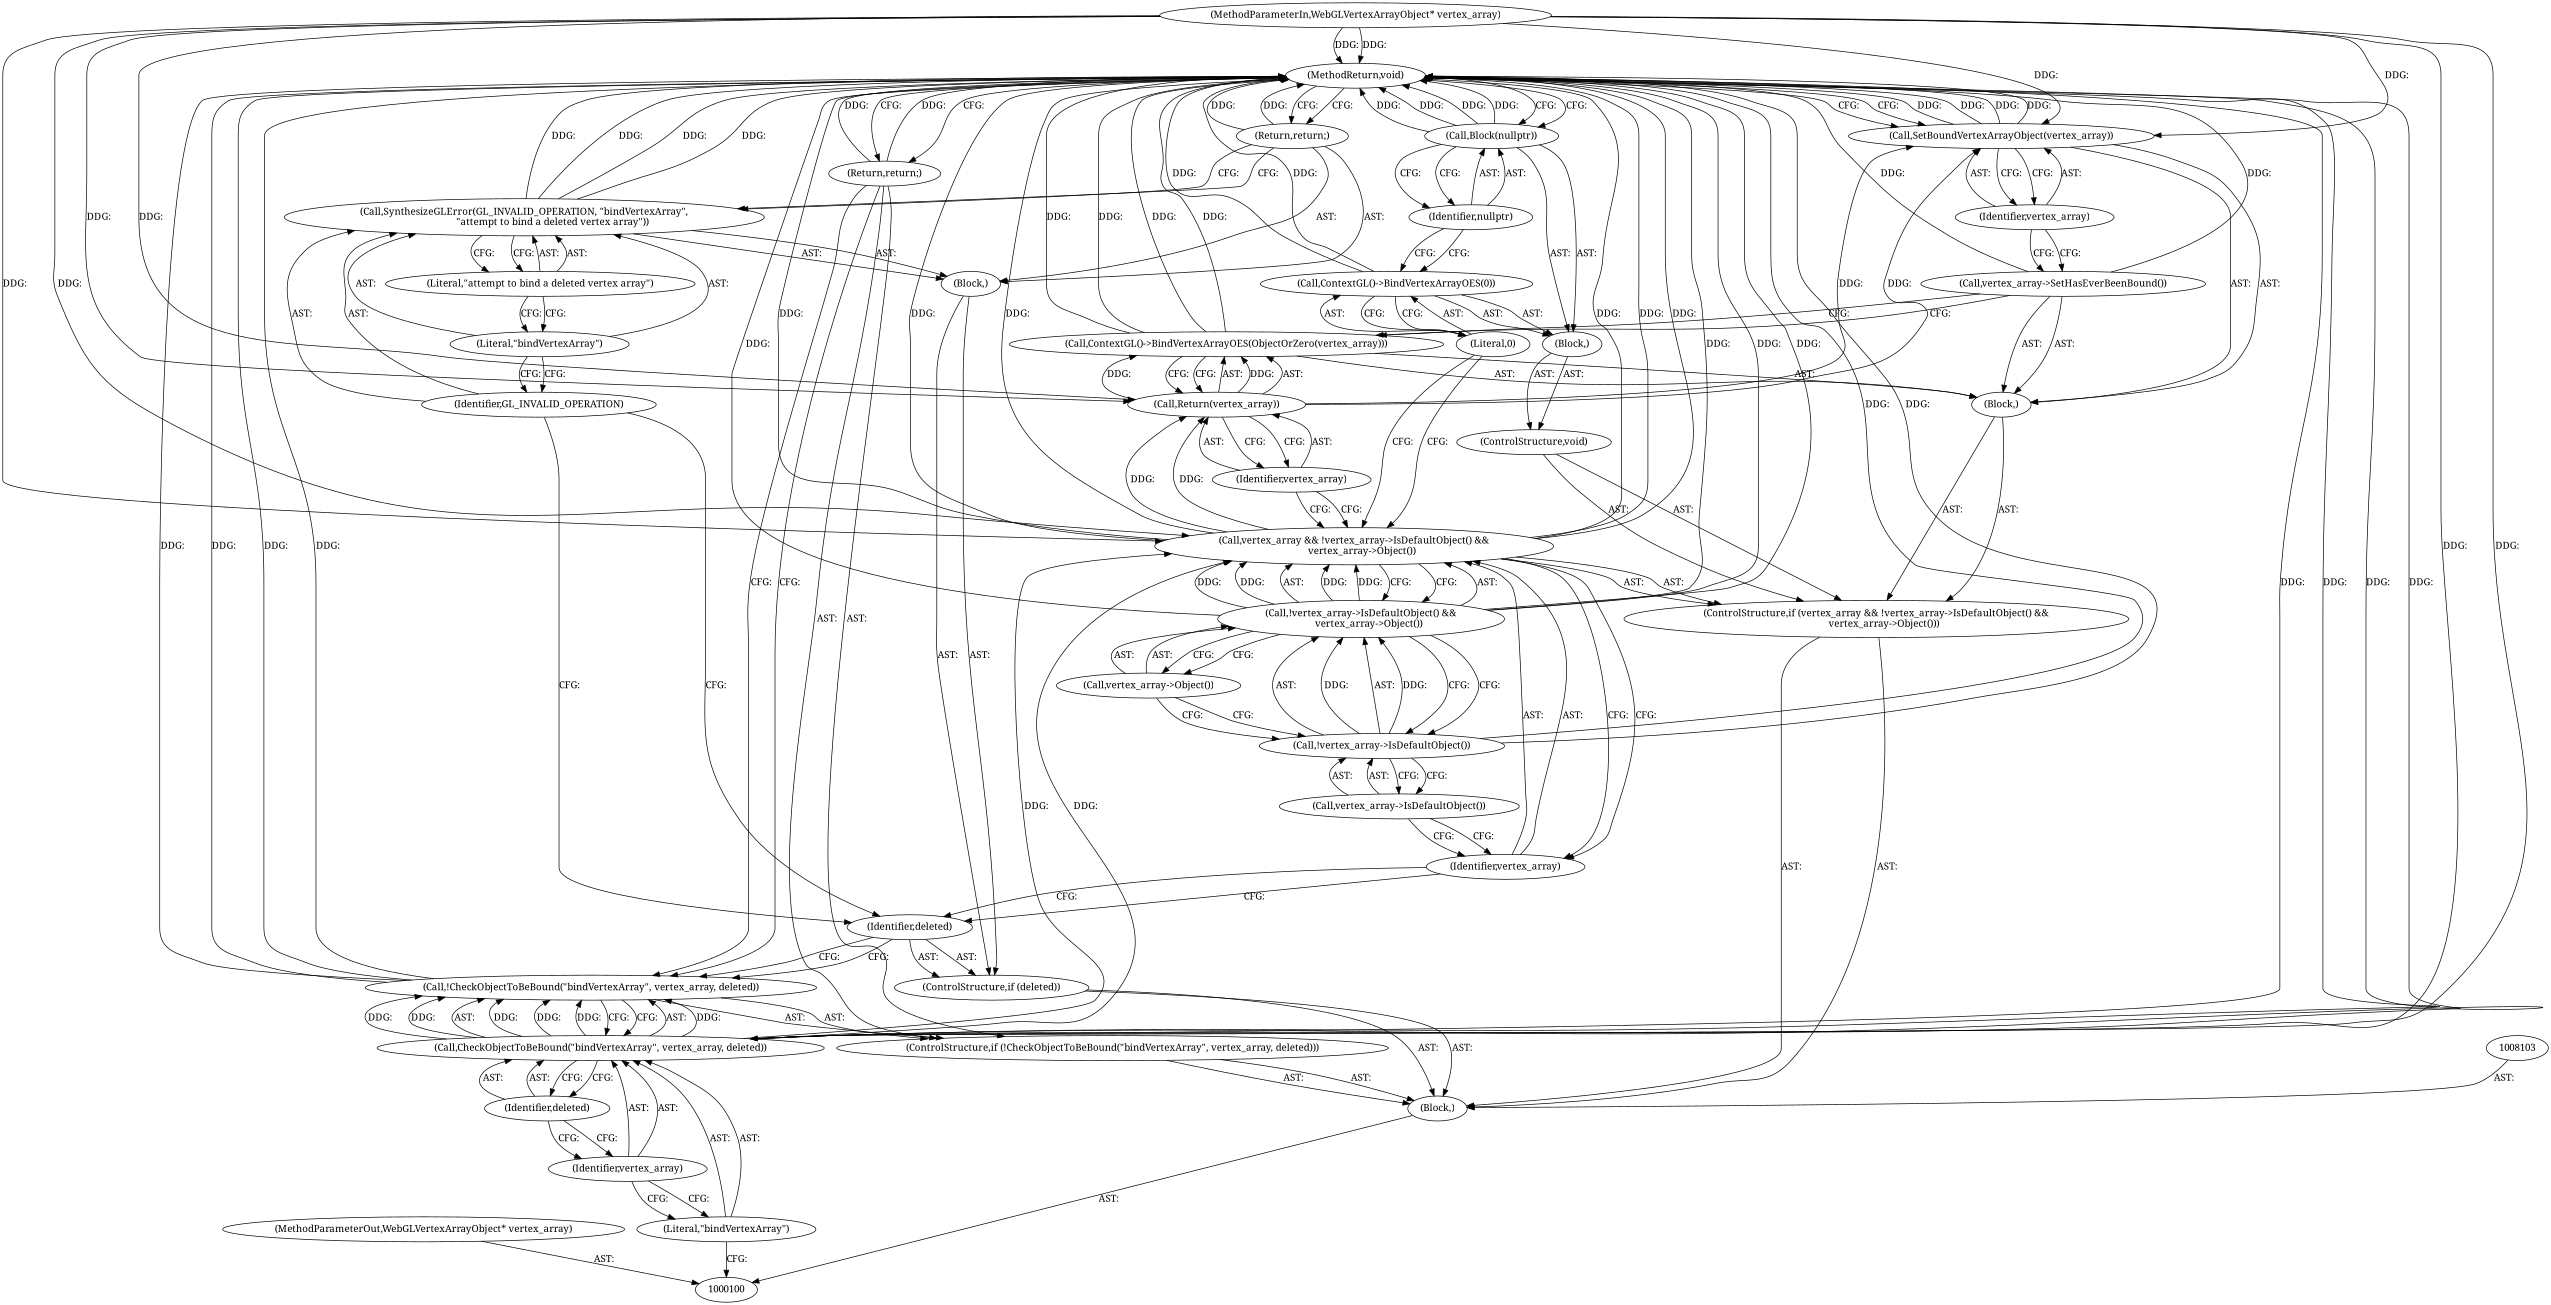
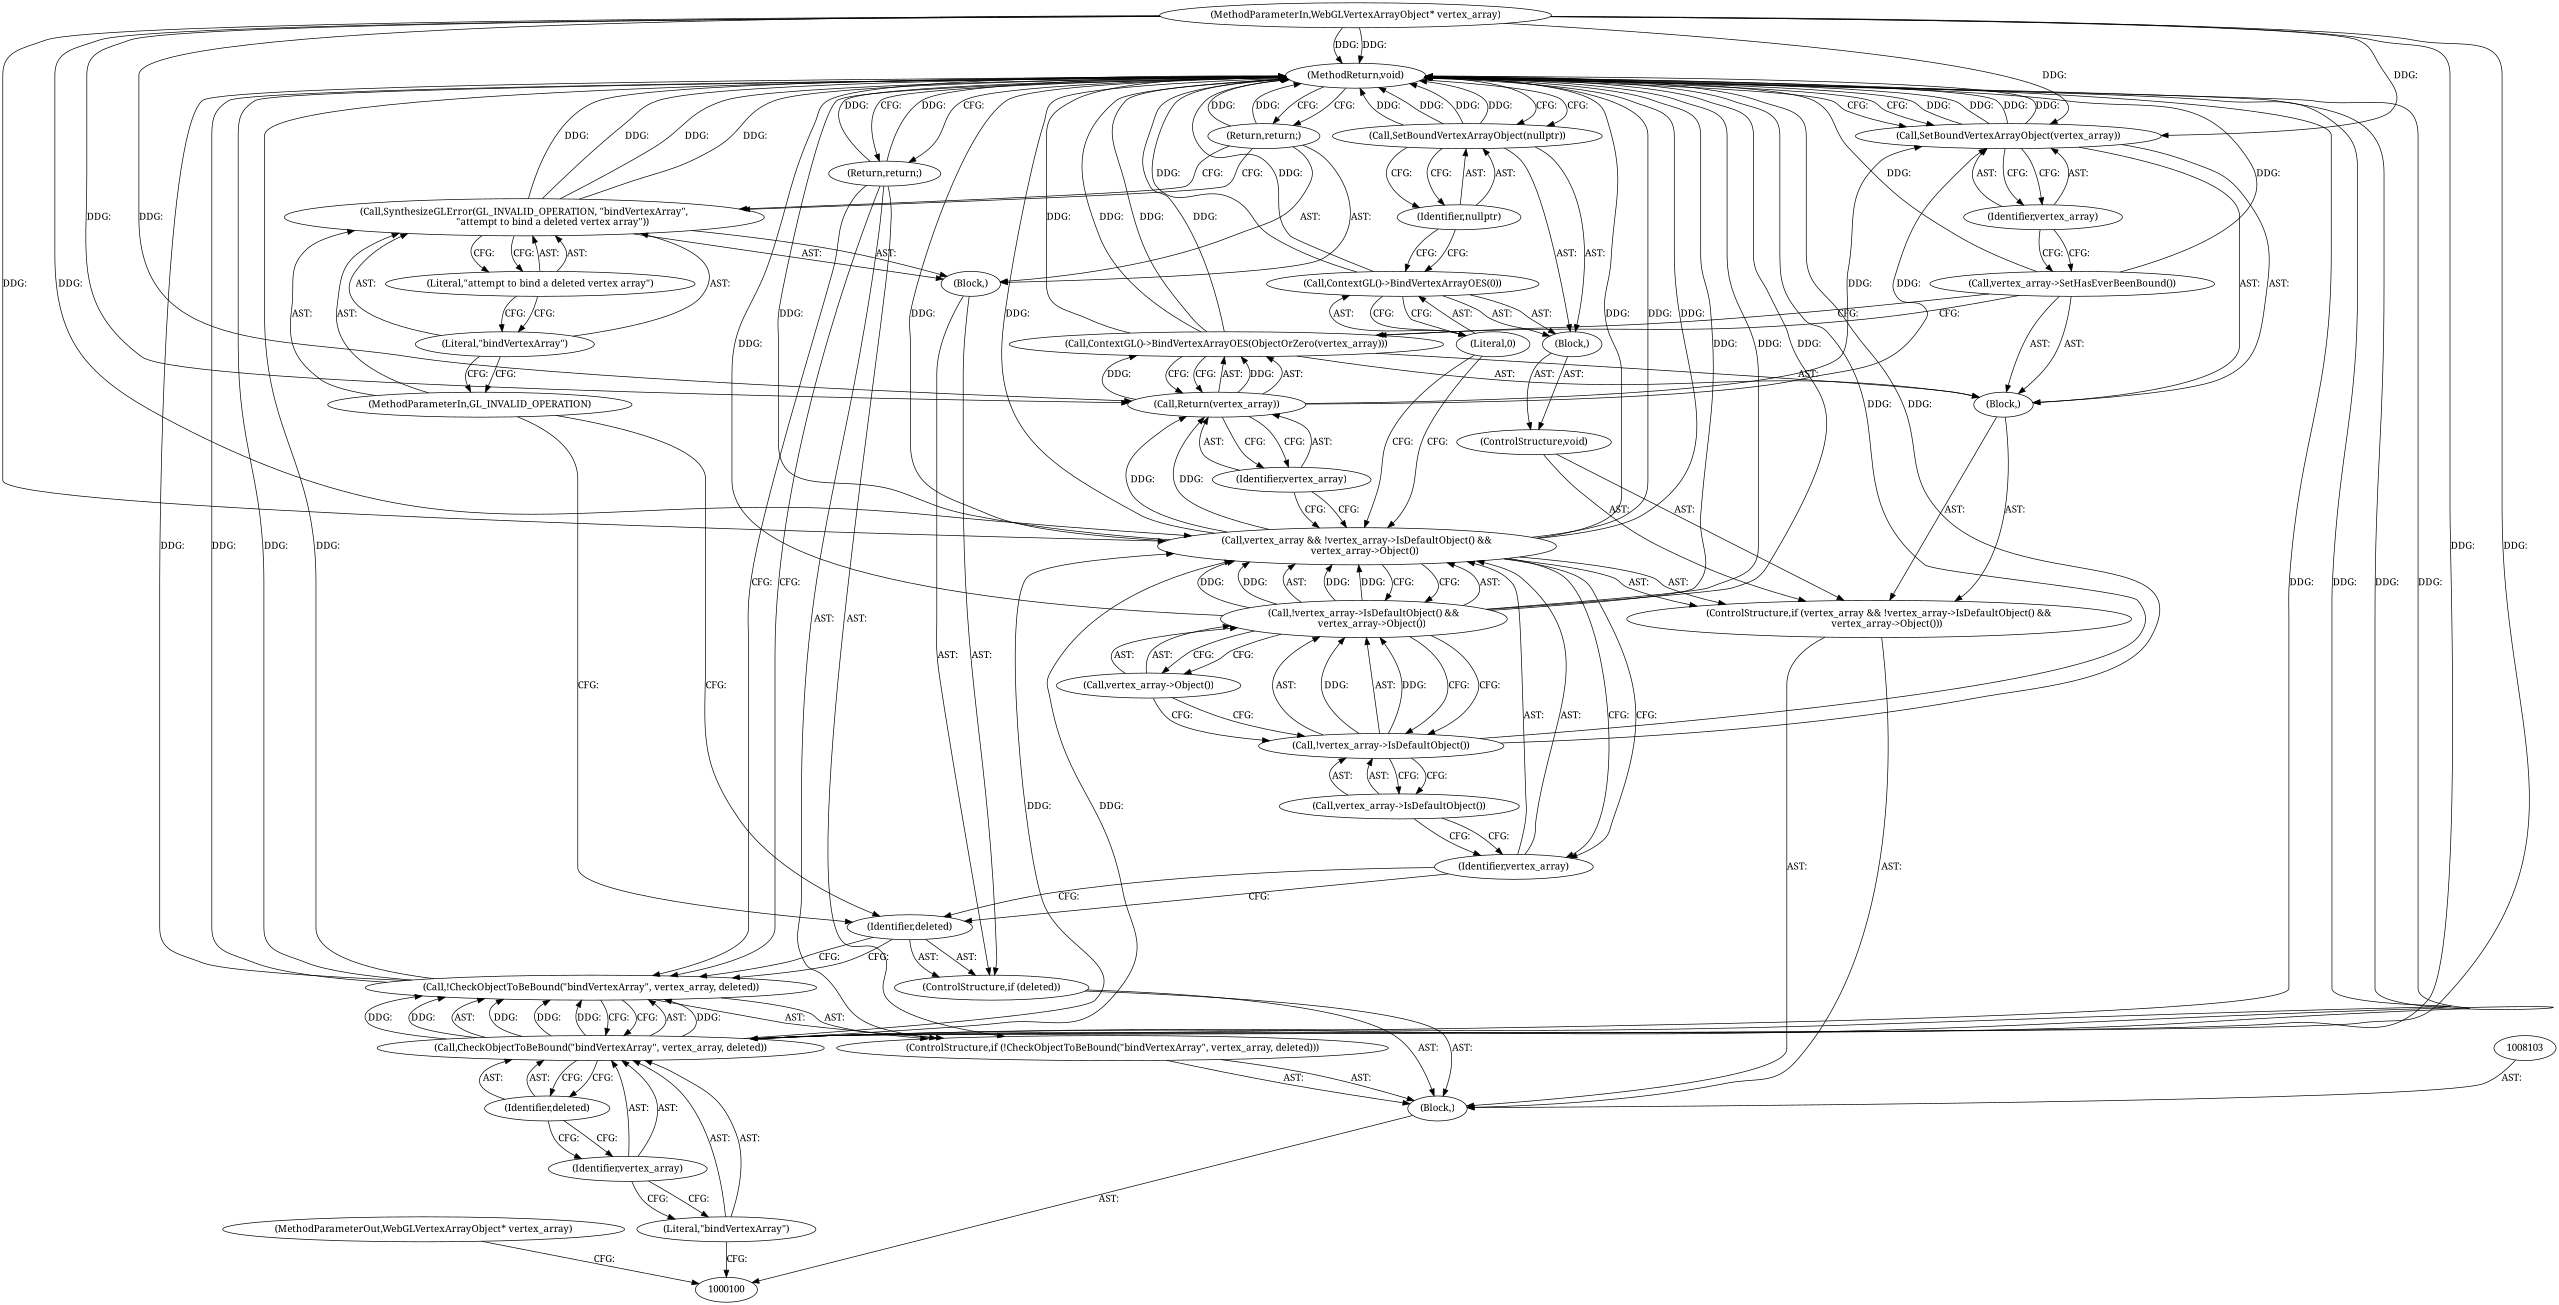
  digraph {
    fontname="Noto Serif"
    node [fontname="Noto Serif"]
    edge [fontname="Noto Serif"]
    n1 [label="(MethodReturn,void)"]
    n2 [label="(Call,SetBoundVertexArrayObject(vertex_array))"]
-   n3 [label="(Call,Block(nullptr))"]
+   n3 [label="(Call,SetBoundVertexArrayObject(nullptr))"]
    n4 [label="(Return,return;)"]
    n5 [label="(Return,return;)"]
    n6 [label="(Block,)"]
    n7 [label="(Identifier,vertex_array)"]
    n8 [label="(Block,)"]
    n9 [label="(Identifier,nullptr)"]
    n10 [label="(ControlStructure,if (!CheckObjectToBeBound(\"bindVertexArray\", vertex_array, deleted)))"]
    n11 [label="(Call,!CheckObjectToBeBound(\"bindVertexArray\", vertex_array, deleted))"]
    n12 [label="(Block,)"]
    n13 [label="(Call,SynthesizeGLError(GL_INVALID_OPERATION, \"bindVertexArray\",\n                      \"attempt to bind a deleted vertex array\"))"]
    n14 [label="(ControlStructure,if (vertex_array && !vertex_array->IsDefaultObject() &&\n      vertex_array->Object()))"]
    n15 [label="(Block,)"]
    1000100
    n17 [label="(Call,!vertex_array->IsDefaultObject() &&\n      vertex_array->Object())"]
    n18 [label="(Call,!vertex_array->IsDefaultObject())"]
    n19 [label="(Call,vertex_array && !vertex_array->IsDefaultObject() &&\n      vertex_array->Object())"]
    n20 [label="(Call,vertex_array->Object())"]
    n21 [label="(Call,vertex_array->IsDefaultObject())"]
    n22 [label="(Identifier,vertex_array)"]
    n23 [label="(Call,Return(vertex_array))"]
    n24 [label="(Identifier,deleted)"]
    n25 [label="(Call,ContextGL()->BindVertexArrayOES(ObjectOrZero(vertex_array)))"]
    n26 [label="(Identifier,vertex_array)"]
    n27 [label="(ControlStructure,if (deleted))"]
    n28 [label="(Call,vertex_array->SetHasEverBeenBound())"]
    n29 [label="(ControlStructure,void)"]
    n30 [label="(Literal,0)"]
    n31 [label="(Call,ContextGL()->BindVertexArrayOES(0))"]
    n32 [label="(MethodParameterIn,WebGLVertexArrayObject* vertex_array)"]
    n33 [label="(Call,CheckObjectToBeBound(\"bindVertexArray\", vertex_array, deleted))"]
    n34 [label="(Identifier,deleted)"]
    n35 [label="(MethodParameterOut,WebGLVertexArrayObject* vertex_array)"]
    n36 [label="(Literal,\"bindVertexArray\")"]
    n37 [label="(Identifier,vertex_array)"]
-   n38 [label="(Identifier,GL_INVALID_OPERATION)"]
+   n38 [label="(MethodParameterIn,GL_INVALID_OPERATION)"]
    n39 [label="(Literal,\"attempt to bind a deleted vertex array\")"]
    n40 [label="(Literal,\"bindVertexArray\")"]
    n41 [label=1008103]
    n1 -> n2 [label="CFG: "]
    n1 -> n2 [label="CFG: "]
    n1 -> n3 [label="CFG: "]
    n1 -> n3 [label="CFG: "]
    n1 -> n4 [label="CFG: "]
    n1 -> n4 [label="CFG: "]
    n1 -> n5 [label="CFG: "]
    n1 -> n5 [label="CFG: "]
    n2 -> n1 [label="DDG: "]
    n2 -> n1 [label="DDG: "]
    n2 -> n1 [label="DDG: "]
    n2 -> n1 [label="DDG: "]
    n2 -> n6 [label="AST: "]
    n2 -> n6 [label="AST: "]
    n2 -> n7 [label="CFG: "]
    n2 -> n7 [label="CFG: "]
    n3 -> n1 [label="DDG: "]
    n3 -> n1 [label="DDG: "]
    n3 -> n1 [label="DDG: "]
    n3 -> n1 [label="DDG: "]
    n3 -> n8 [label="AST: "]
    n3 -> n8 [label="AST: "]
    n3 -> n9 [label="CFG: "]
    n3 -> n9 [label="CFG: "]
    n4 -> n1 [label="DDG: "]
    n4 -> n1 [label="DDG: "]
    n4 -> n10 [label="AST: "]
    n4 -> n10 [label="AST: "]
    n4 -> n11 [label="CFG: "]
    n4 -> n11 [label="CFG: "]
    n5 -> n1 [label="DDG: "]
    n5 -> n1 [label="DDG: "]
    n5 -> n12 [label="AST: "]
    n5 -> n12 [label="AST: "]
    n5 -> n13 [label="CFG: "]
    n5 -> n13 [label="CFG: "]
    n6 -> n14 [label="AST: "]
    n6 -> n14 [label="AST: "]
    n7 -> n2 [label="AST: "]
    n7 -> n2 [label="AST: "]
    n7 -> n28 [label="CFG: "]
    n7 -> n28 [label="CFG: "]
    n8 -> n29 [label="AST: "]
    n8 -> n29 [label="AST: "]
    n9 -> n3 [label="AST: "]
    n9 -> n3 [label="AST: "]
    n9 -> n31 [label="CFG: "]
    n9 -> n31 [label="CFG: "]
    n10 -> n15 [label="AST: "]
    n10 -> n15 [label="AST: "]
    n11 -> n1 [label="DDG: "]
    n11 -> n1 [label="DDG: "]
    n11 -> n1 [label="DDG: "]
    n11 -> n1 [label="DDG: "]
    n11 -> n10 [label="AST: "]
    n11 -> n10 [label="AST: "]
    n11 -> n33 [label="CFG: "]
    n11 -> n33 [label="CFG: "]
    n12 -> n27 [label="AST: "]
    n12 -> n27 [label="AST: "]
    n13 -> n1 [label="DDG: "]
    n13 -> n1 [label="DDG: "]
    n13 -> n1 [label="DDG: "]
    n13 -> n1 [label="DDG: "]
    n13 -> n12 [label="AST: "]
    n13 -> n12 [label="AST: "]
    n13 -> n39 [label="CFG: "]
    n13 -> n39 [label="CFG: "]
    n14 -> n15 [label="AST: "]
    n14 -> n15 [label="AST: "]
    n15 -> 1000100 [label="AST: "]
    n17 -> n1 [label="DDG: "]
    n17 -> n1 [label="DDG: "]
    n17 -> n1 [label="DDG: "]
    n17 -> n1 [label="DDG: "]
    n17 -> n18 [label="CFG: "]
    n17 -> n18 [label="CFG: "]
    n17 -> n19 [label="AST: "]
    n17 -> n19 [label="DDG: "]
    n17 -> n19 [label="DDG: "]
    n17 -> n19 [label="AST: "]
    n17 -> n19 [label="DDG: "]
    n17 -> n19 [label="DDG: "]
    n17 -> n20 [label="CFG: "]
    n17 -> n20 [label="CFG: "]
    n18 -> n1 [label="DDG: "]
    n18 -> n1 [label="DDG: "]
    n18 -> n17 [label="AST: "]
    n18 -> n17 [label="DDG: "]
    n18 -> n17 [label="AST: "]
    n18 -> n17 [label="DDG: "]
    n18 -> n21 [label="CFG: "]
    n18 -> n21 [label="CFG: "]
    n19 -> n1 [label="DDG: "]
    n19 -> n1 [label="DDG: "]
    n19 -> n1 [label="DDG: "]
    n19 -> n1 [label="DDG: "]
    n19 -> n1 [label="DDG: "]
    n19 -> n1 [label="DDG: "]
    n19 -> n14 [label="AST: "]
    n19 -> n14 [label="AST: "]
    n19 -> n17 [label="CFG: "]
    n19 -> n17 [label="CFG: "]
    n19 -> n22 [label="CFG: "]
    n19 -> n22 [label="CFG: "]
    n19 -> n23 [label="DDG: "]
    n19 -> n23 [label="DDG: "]
    n20 -> n17 [label="AST: "]
    n20 -> n17 [label="AST: "]
    n20 -> n18 [label="CFG: "]
    n20 -> n18 [label="CFG: "]
    n21 -> n18 [label="AST: "]
    n21 -> n18 [label="AST: "]
    n21 -> n22 [label="CFG: "]
    n21 -> n22 [label="CFG: "]
    n22 -> n19 [label="AST: "]
    n22 -> n19 [label="AST: "]
    n22 -> n24 [label="CFG: "]
    n22 -> n24 [label="CFG: "]
    n23 -> n2 [label="DDG: "]
    n23 -> n2 [label="DDG: "]
    n23 -> n25 [label="AST: "]
    n23 -> n25 [label="DDG: "]
    n23 -> n25 [label="AST: "]
    n23 -> n25 [label="DDG: "]
    n23 -> n26 [label="CFG: "]
    n23 -> n26 [label="CFG: "]
    n24 -> n11 [label="CFG: "]
    n24 -> n11 [label="CFG: "]
    n24 -> n27 [label="AST: "]
    n24 -> n27 [label="AST: "]
    n25 -> n1 [label="DDG: "]
    n25 -> n1 [label="DDG: "]
    n25 -> n1 [label="DDG: "]
    n25 -> n1 [label="DDG: "]
    n25 -> n6 [label="AST: "]
    n25 -> n6 [label="AST: "]
    n25 -> n23 [label="CFG: "]
    n25 -> n23 [label="CFG: "]
    n26 -> n19 [label="CFG: "]
    n26 -> n19 [label="CFG: "]
    n26 -> n23 [label="AST: "]
    n26 -> n23 [label="AST: "]
    n27 -> n15 [label="AST: "]
    n27 -> n15 [label="AST: "]
    n28 -> n1 [label="DDG: "]
    n28 -> n1 [label="DDG: "]
    n28 -> n6 [label="AST: "]
    n28 -> n6 [label="AST: "]
    n28 -> n25 [label="CFG: "]
    n28 -> n25 [label="CFG: "]
    n29 -> n14 [label="AST: "]
    n29 -> n14 [label="AST: "]
    n30 -> n19 [label="CFG: "]
    n30 -> n19 [label="CFG: "]
    n30 -> n31 [label="AST: "]
    n30 -> n31 [label="AST: "]
    n31 -> n1 [label="DDG: "]
    n31 -> n1 [label="DDG: "]
    n31 -> n8 [label="AST: "]
    n31 -> n8 [label="AST: "]
    n31 -> n30 [label="CFG: "]
    n31 -> n30 [label="CFG: "]
    n32 -> n1 [label="DDG: "]
    n32 -> n1 [label="DDG: "]
    n32 -> n2 [label="DDG: "]
    n32 -> n2 [label="DDG: "]
    n32 -> n19 [label="DDG: "]
    n32 -> n19 [label="DDG: "]
    n32 -> n23 [label="DDG: "]
    n32 -> n23 [label="DDG: "]
    n32 -> n33 [label="DDG: "]
    n32 -> n33 [label="DDG: "]
    n33 -> n1 [label="DDG: "]
    n33 -> n1 [label="DDG: "]
    n33 -> n1 [label="DDG: "]
    n33 -> n1 [label="DDG: "]
    n33 -> n11 [label="AST: "]
    n33 -> n11 [label="DDG: "]
    n33 -> n11 [label="DDG: "]
    n33 -> n11 [label="DDG: "]
    n33 -> n11 [label="AST: "]
    n33 -> n11 [label="DDG: "]
    n33 -> n11 [label="DDG: "]
    n33 -> n11 [label="DDG: "]
    n33 -> n19 [label="DDG: "]
    n33 -> n19 [label="DDG: "]
    n33 -> n34 [label="CFG: "]
    n33 -> n34 [label="CFG: "]
    n34 -> n33 [label="AST: "]
    n34 -> n33 [label="AST: "]
    n34 -> n37 [label="CFG: "]
    n34 -> n37 [label="CFG: "]
-   n35 -> 1000100 [label="AST: "]
+   n35 -> 1000100 [label="CFG: "]
    n36 -> 1000100 [label="CFG: "]
    n36 -> n33 [label="AST: "]
    n36 -> n33 [label="AST: "]
    n37 -> n33 [label="AST: "]
    n37 -> n33 [label="AST: "]
    n37 -> n36 [label="CFG: "]
    n37 -> n36 [label="CFG: "]
    n38 -> n13 [label="AST: "]
    n38 -> n13 [label="AST: "]
    n38 -> n24 [label="CFG: "]
    n38 -> n24 [label="CFG: "]
    n39 -> n13 [label="AST: "]
    n39 -> n13 [label="AST: "]
    n39 -> n40 [label="CFG: "]
    n39 -> n40 [label="CFG: "]
    n40 -> n13 [label="AST: "]
    n40 -> n13 [label="AST: "]
    n40 -> n38 [label="CFG: "]
    n40 -> n38 [label="CFG: "]
    n41 -> n15 [label="AST: "]
  }
